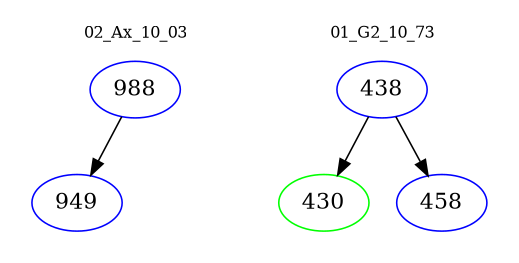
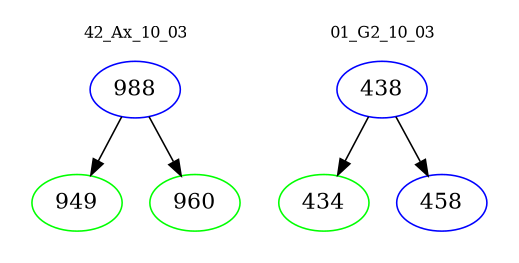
  digraph {
    node [color=blue]
    edge [color=black]
    n1 [label=988]
-   n2 [label=949]
+   n2 [color=green label=949]
+   n3 [color=green label=960]
    n4 [label=438]
-   n5 [color=green label=430]
+   n5 [color=green label=434]
    n6 [label=458]
    subgraph cluster_1 {
      color=white
      fontsize=10
-     label="02_Ax_10_03"
+     label="42_Ax_10_03"
      n1
      n2
+     n3
    }
    subgraph cluster_2 {
      color=white
      fontsize=10
-     label="01_G2_10_73"
+     label="01_G2_10_03"
      n4
      n5
      n6
    }
    n1 -> n2
+   n1 -> n3
    n4 -> n5
    n4 -> n6
  }
